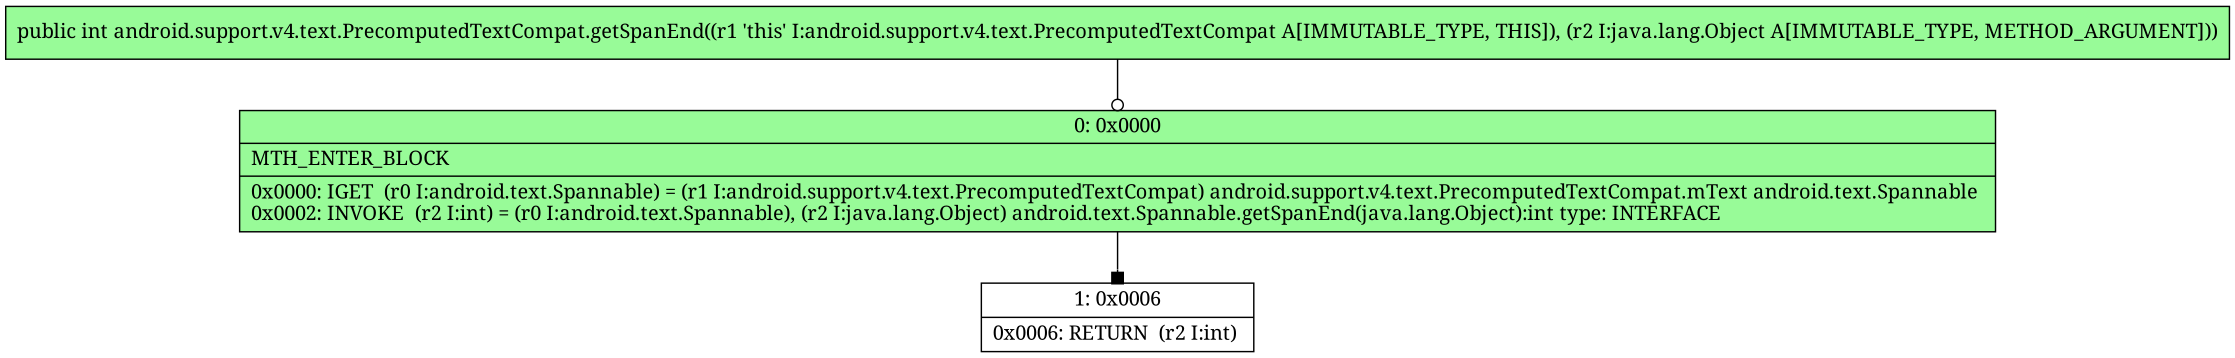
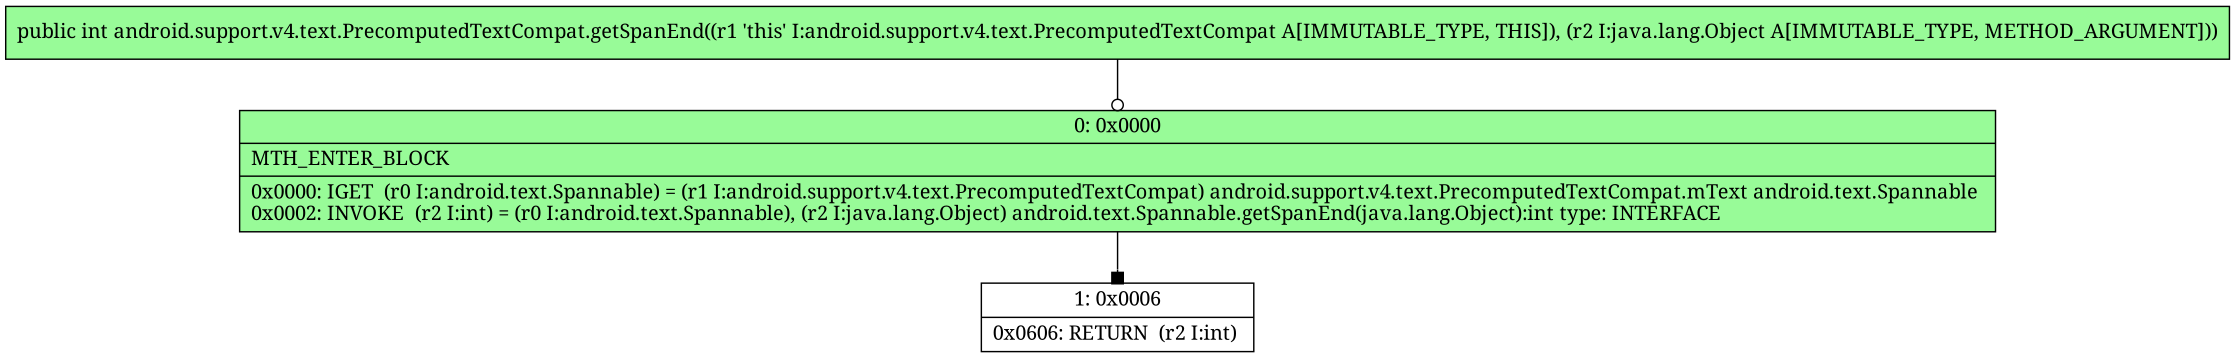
  digraph {
    fontname="Noto Serif"
    node [shape=record style=filled fillcolor=palegreen fontname="Noto Serif"]
    edge [fontname="Noto Serif"]
    n1 [label="{0\:\ 0x0000|MTH_ENTER_BLOCK\l|0x0000: IGET  (r0 I:android.text.Spannable) = (r1 I:android.support.v4.text.PrecomputedTextCompat) android.support.v4.text.PrecomputedTextCompat.mText android.text.Spannable \l0x0002: INVOKE  (r2 I:int) = (r0 I:android.text.Spannable), (r2 I:java.lang.Object) android.text.Spannable.getSpanEnd(java.lang.Object):int type: INTERFACE \l}"]
-   n2 [label="{1\:\ 0x0006|0x0006: RETURN  (r2 I:int) \l}" fillcolor=white]
+   n2 [label="{1\:\ 0x0006|0x0606: RETURN  (r2 I:int) \l}" fillcolor=white]
    n3 [label="{public int android.support.v4.text.PrecomputedTextCompat.getSpanEnd((r1 'this' I:android.support.v4.text.PrecomputedTextCompat A[IMMUTABLE_TYPE, THIS]), (r2 I:java.lang.Object A[IMMUTABLE_TYPE, METHOD_ARGUMENT])) }"]
    n1 -> n2 [arrowhead=box]
    n3 -> n1 [arrowhead=odot]
  }
